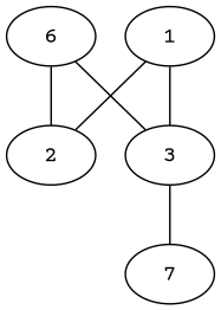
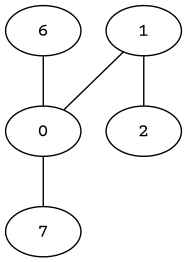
  graph {
    fontname="Courier Prime"
    node [fontname="Courier Prime" type=corner]
    edge [fontname="Courier Prime" frequency=1 type0=line]
    n1 [label=6 x=514 y=4]
    2 [x=529 y=504]
-   3 [type=intersection x=7 y=-22]
+   3 [type=intersection x=7 y=-22 label=0]
    n4 [label=7 type=endpoint x=47 y=15]
    1 [x=-6 y=494]
-   n1 -- 2 [angle0=1.54]
    n1 -- 3 [angle0=.05]
    3 -- n4 [angle0=.75]
    1 -- 2 [angle0=.02]
    1 -- 3 [angle0=-1.55]
  }
